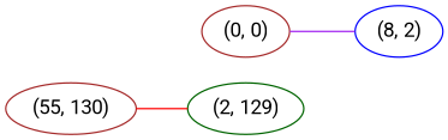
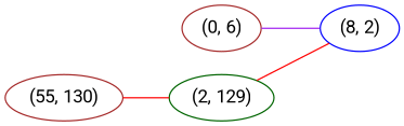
  graph {
    fontname=Roboto
    rankdir=LR
    node [color=brown fontname=Roboto]
    edge [color=red fontname=Roboto weight=1]
    n1 [color=blue label="(8, 2)"]
-   "(0, 0)"
+   "(0, 0)" [label="(0, 6)"]
    "(2, 129)" [color=darkgreen]
    "(55, 130)"
    "(0, 0)" -- n1 [color=purple weight=4]
+   "(2, 129)" -- n1
    "(55, 130)" -- "(2, 129)"
  }
